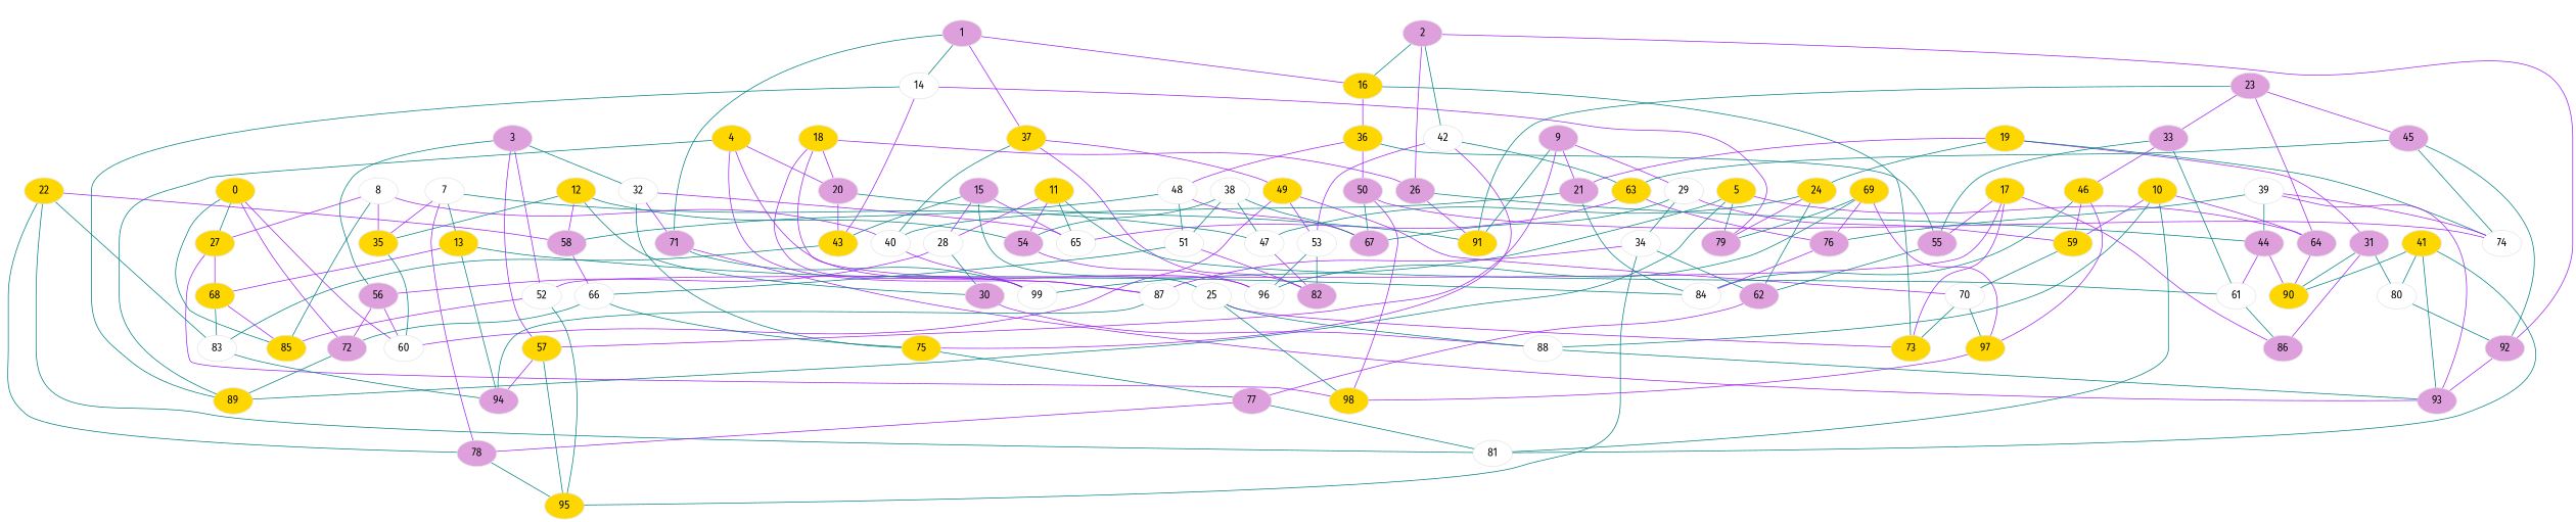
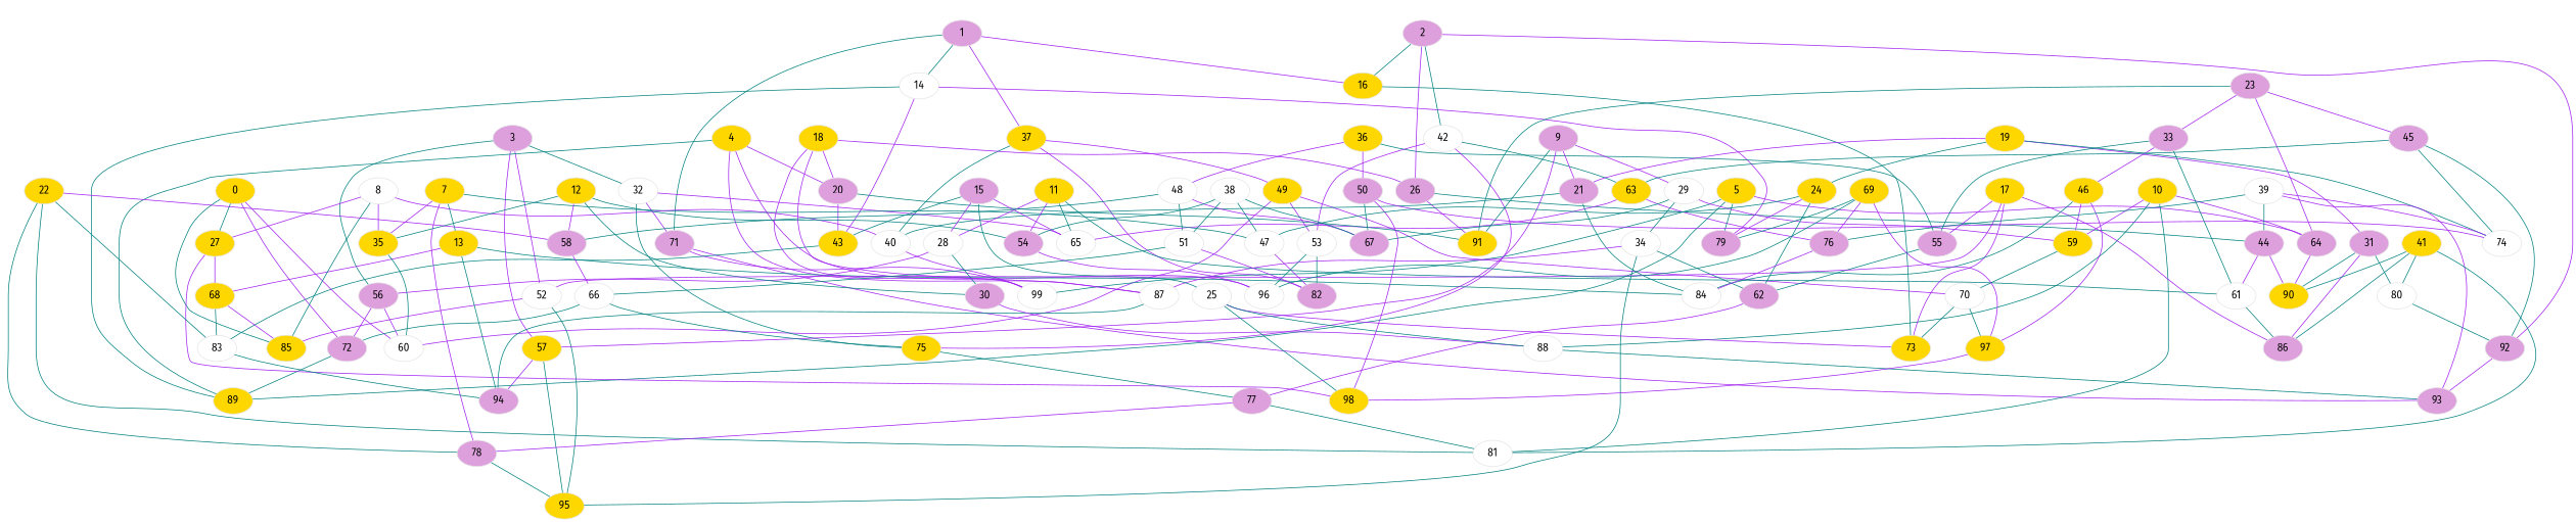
  graph {
    fontname="Fira Sans"
    node [color=gray90 fillcolor=gold fontname="Fira Sans" style=filled]
    edge [color=purple fontname="Fira Sans"]
    14 [fillcolor=white]
    1 [fillcolor=plum]
    16
    37
    71 [fillcolor=plum]
    89
    79 [fillcolor=plum]
    43
    36
    73
    40 [fillcolor=white]
    49
    82 [fillcolor=plum]
    99 [fillcolor=white]
    93 [fillcolor=plum]
    2 [fillcolor=plum]
    26 [fillcolor=plum]
    42 [fillcolor=white]
    92 [fillcolor=plum]
    91
    44 [fillcolor=plum]
    75
    53 [fillcolor=white]
    63
    32 [fillcolor=white]
    3 [fillcolor=plum]
    52 [fillcolor=white]
    56 [fillcolor=plum]
    57
    65 [fillcolor=white]
    85
    95
    60 [fillcolor=white]
    72 [fillcolor=plum]
    94 [fillcolor=plum]
    4
    20 [fillcolor=plum]
    87 [fillcolor=white]
    96 [fillcolor=white]
    5
    64 [fillcolor=plum]
    90
    n43 [label=0]
    27
    68
    98
-   7 [fillcolor=white]
+   7
    13
    35
    47 [fillcolor=white]
    78 [fillcolor=plum]
    84 [fillcolor=white]
    8 [fillcolor=white]
    9 [fillcolor=plum]
    21 [fillcolor=plum]
    29 [fillcolor=white]
    59
    34 [fillcolor=white]
    67 [fillcolor=plum]
    10
    81 [fillcolor=white]
    88 [fillcolor=white]
    70 [fillcolor=white]
    11
    28 [fillcolor=white]
    54 [fillcolor=plum]
    61 [fillcolor=white]
    30 [fillcolor=plum]
    86 [fillcolor=plum]
    12
    58 [fillcolor=plum]
    66 [fillcolor=white]
    83 [fillcolor=white]
    15 [fillcolor=plum]
    25 [fillcolor=white]
    55 [fillcolor=plum]
    48 [fillcolor=white]
    50 [fillcolor=plum]
    17
    62 [fillcolor=plum]
    18
    19
    24
    31 [fillcolor=plum]
    74 [fillcolor=white]
    80 [fillcolor=white]
    22
    23 [fillcolor=plum]
    33 [fillcolor=plum]
    45 [fillcolor=plum]
    46
    77 [fillcolor=plum]
    97
    51 [fillcolor=white]
    38 [fillcolor=white]
    39 [fillcolor=white]
    76 [fillcolor=plum]
    41
    69
    14 -- 89 [color=teal]
    14 -- 79
    14 -- 43
    1 -- 14 [color=teal]
    1 -- 16
    1 -- 37
    1 -- 71 [color=teal]
-   16 -- 36
    16 -- 73 [color=teal]
    37 -- 40 [color=teal]
    37 -- 49
    37 -- 82
-   71 -- 99 [color=teal]
+   71 -- 99
    71 -- 93
    43 -- 83 [color=teal]
    36 -- 55 [color=teal]
    36 -- 48
    36 -- 50
    40 -- 99
    49 -- 53
    49 -- 60
    49 -- 70
    2 -- 16 [color=teal]
    2 -- 26
    2 -- 42 [color=teal]
    2 -- 92
    26 -- 91
    26 -- 44 [color=teal]
    42 -- 75
    42 -- 53
    42 -- 63 [color=teal]
    92 -- 93
    44 -- 90
    44 -- 61
    75 -- 77 [color=teal]
    53 -- 82 [color=teal]
    53 -- 96 [color=teal]
    63 -- 65
    63 -- 76
    32 -- 71
    32 -- 75 [color=teal]
    32 -- 65
    3 -- 32 [color=teal]
    3 -- 52
    3 -- 56 [color=teal]
    3 -- 57
    52 -- 85
    52 -- 95 [color=teal]
    56 -- 60
    56 -- 72
    57 -- 95 [color=teal]
    57 -- 94
    72 -- 89 [color=teal]
    4 -- 89 [color=teal]
    4 -- 20
    4 -- 87
    4 -- 96
    20 -- 43
    20 -- 91 [color=teal]
    87 -- 94 [color=teal]
    5 -- 89 [color=teal]
    5 -- 79 [color=teal]
    5 -- 99 [color=teal]
    5 -- 64
    64 -- 90
    n43 -- 85 [color=teal]
    n43 -- 60
    n43 -- 72
    n43 -- 27 [color=teal]
    27 -- 68
    27 -- 98
    68 -- 85
    68 -- 83 [color=teal]
    7 -- 13 [color=teal]
    7 -- 35
    7 -- 47 [color=teal]
    7 -- 78
    13 -- 94 [color=teal]
    13 -- 68
    13 -- 84 [color=teal]
    35 -- 60 [color=teal]
    47 -- 82
    78 -- 95 [color=teal]
    8 -- 40
    8 -- 85 [color=teal]
    8 -- 27
    8 -- 35
    9 -- 91 [color=teal]
    9 -- 57
    9 -- 21
    9 -- 29
    21 -- 40 [color=teal]
    21 -- 84 [color=teal]
    29 -- 59
    29 -- 34 [color=teal]
    29 -- 67 [color=teal]
    59 -- 70 [color=teal]
    34 -- 95 [color=teal]
    34 -- 87
    34 -- 62 [color=teal]
    10 -- 64
    10 -- 59
    10 -- 81 [color=teal]
    10 -- 88 [color=teal]
    88 -- 93 [color=teal]
    70 -- 73 [color=teal]
    70 -- 97 [color=teal]
    11 -- 65 [color=teal]
    11 -- 28
    11 -- 54
    11 -- 61 [color=teal]
    28 -- 56
    28 -- 30 [color=teal]
    54 -- 96
    61 -- 86 [color=teal]
    30 -- 88
    12 -- 35 [color=teal]
    12 -- 54 [color=teal]
    12 -- 30 [color=teal]
    12 -- 58
    58 -- 66
    66 -- 75 [color=teal]
    66 -- 72 [color=teal]
    83 -- 94 [color=teal]
    15 -- 43 [color=teal]
    15 -- 65
    15 -- 28
    15 -- 25 [color=teal]
    25 -- 73
    25 -- 98 [color=teal]
    25 -- 88 [color=teal]
    55 -- 62 [color=teal]
    48 -- 67
    48 -- 58 [color=teal]
    48 -- 51 [color=teal]
    50 -- 98
    50 -- 67 [color=teal]
    50 -- 74
    17 -- 73
    17 -- 52
    17 -- 86
    17 -- 55
    62 -- 77
    18 -- 99
    18 -- 26
    18 -- 20
    18 -- 87
    19 -- 21
    19 -- 24 [color=teal]
    19 -- 31
    19 -- 74 [color=teal]
    24 -- 79
    24 -- 47 [color=teal]
    24 -- 62 [color=teal]
    31 -- 90 [color=teal]
    31 -- 86
    31 -- 80 [color=teal]
    80 -- 92 [color=teal]
    22 -- 78 [color=teal]
    22 -- 81 [color=teal]
    22 -- 58
    22 -- 83 [color=teal]
    23 -- 91 [color=teal]
    23 -- 64
    23 -- 33
    23 -- 45
    33 -- 61 [color=teal]
    33 -- 55 [color=teal]
    33 -- 46
    45 -- 92 [color=teal]
    45 -- 63 [color=teal]
    45 -- 74 [color=teal]
    46 -- 84 [color=teal]
    46 -- 59
    46 -- 97
    77 -- 78
    77 -- 81 [color=teal]
    97 -- 98
    51 -- 82
    51 -- 66 [color=teal]
    38 -- 47 [color=teal]
    38 -- 67 [color=teal]
    38 -- 54 [color=teal]
    38 -- 51 [color=teal]
    39 -- 93
    39 -- 44 [color=teal]
    39 -- 74
    39 -- 76 [color=teal]
    76 -- 84
    41 -- 90 [color=teal]
    41 -- 81 [color=teal]
-   41 -- 93 [color=teal]
+   41 -- 86 [color=teal]
    41 -- 80 [color=teal]
    69 -- 79 [color=teal]
    69 -- 96 [color=teal]
    69 -- 97
    69 -- 76
  }
